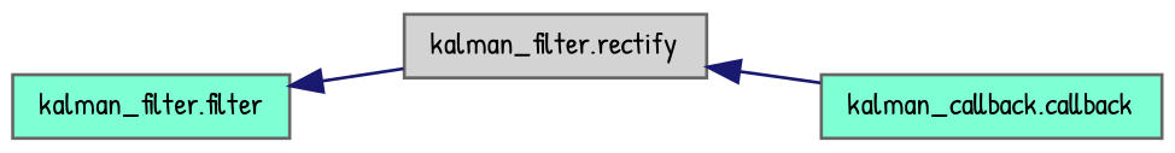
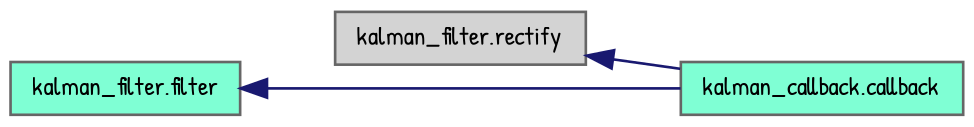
  digraph {
    fontname="Patrick Hand"
    rankdir=LR
    node [color=gray40 fillcolor=aquamarine fontname="Patrick Hand" fontsize=10 shape=record style=filled]
    edge [color=midnightblue dir=back fontname="Patrick Hand" fontsize=10 labelfontname=Helvetica labelfontsize=10 style=solid]
    n1 [fontcolor=black height=0.2 label="kalman_filter.filter" width=0.4]
    n2 [fillcolor=lightgrey height=0.2 label="kalman_filter.rectify" width=0.4]
    n3 [height=0.2 label="kalman_callback.callback" width=0.4]
-   n1 -> n2
+   n1 -> n3
    n2 -> n3
  }
